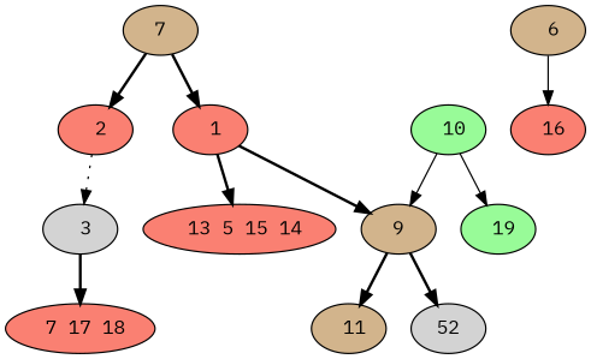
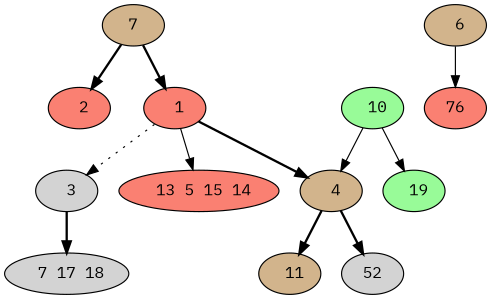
  digraph {
    fontname="IBM Plex Mono"
    node [fillcolor=tan fontname="IBM Plex Mono" style=filled]
    edge [fontname="IBM Plex Mono" style=bold]
    n1 [label=7]
    " 1" [fillcolor=salmon]
    " 2" [fillcolor=salmon]
    " 3" [fillcolor=lightgrey]
-   " 4" [label=9]
+   " 4"
    " 13 5 15 14" [fillcolor=salmon]
-   " 7 17 18" [fillcolor=salmon]
+   " 7 17 18" [fillcolor=lightgrey]
    " 11"
    n9 [fillcolor=lightgrey label=52]
-   " 16" [fillcolor=salmon]
+   " 16" [fillcolor=salmon label=76]
    " 6"
    " 10" [fillcolor=palegreen]
    " 19" [fillcolor=palegreen]
    n1 -> " 1"
    n1 -> " 2"
-   " 2" -> " 3" [style=dotted]
+   " 1" -> " 3" [style=dotted]
    " 1" -> " 4"
-   " 1" -> " 13 5 15 14"
+   " 1" -> " 13 5 15 14" [style=solid]
    " 3" -> " 7 17 18"
    " 4" -> " 11"
    " 4" -> n9
    " 6" -> " 16" [style=solid]
    " 10" -> " 4" [style=solid]
    " 10" -> " 19" [style=solid]
  }
